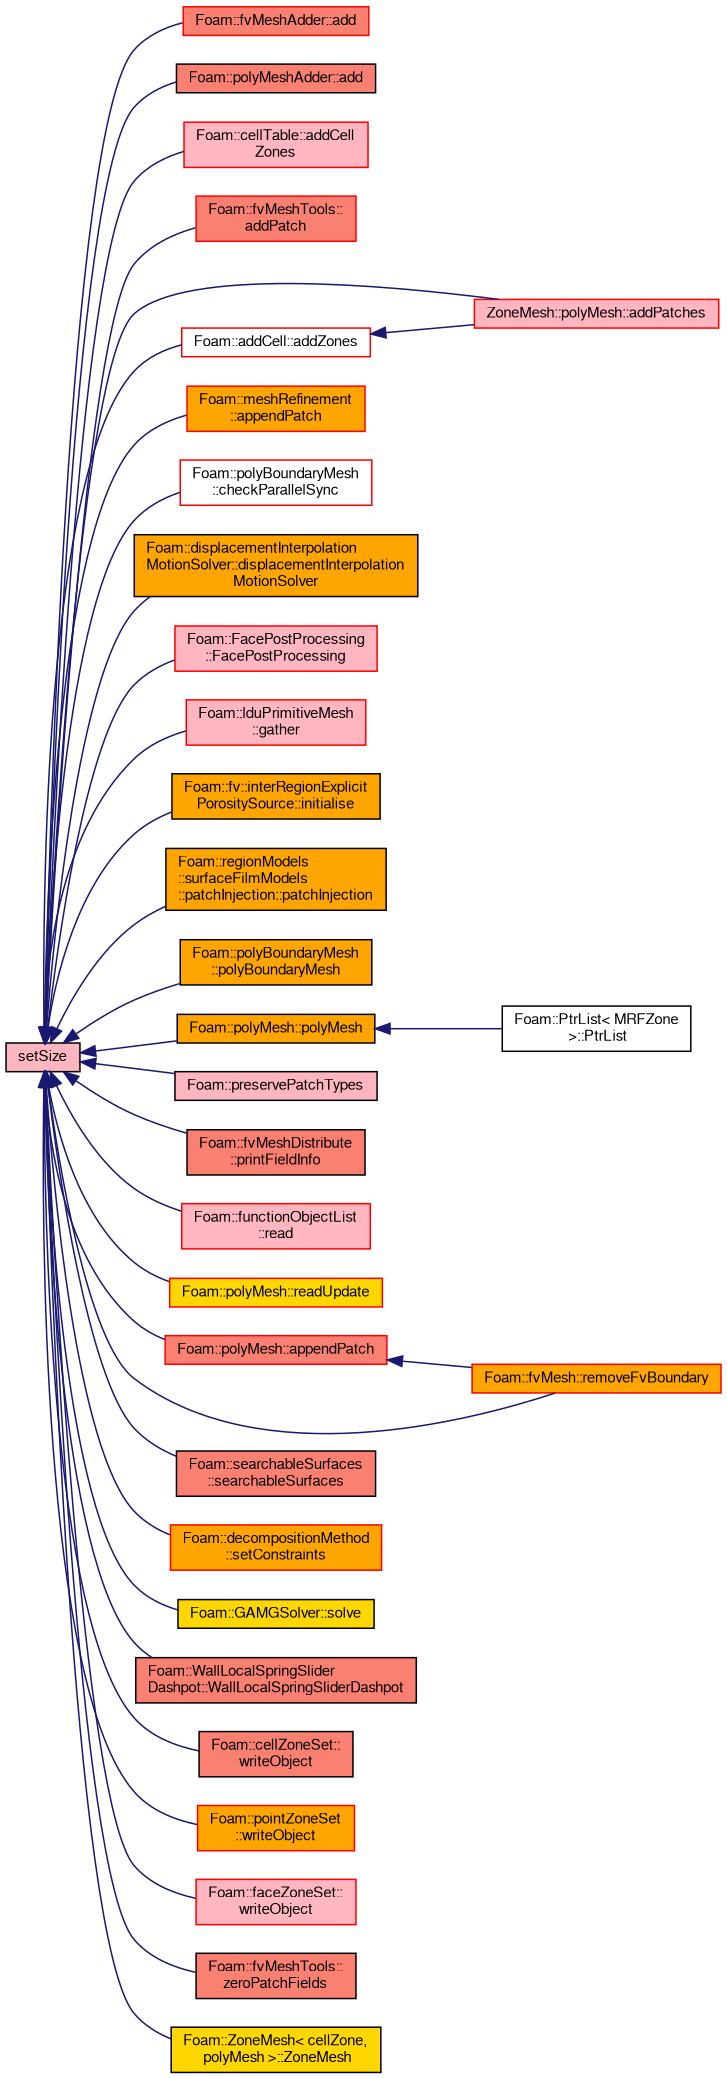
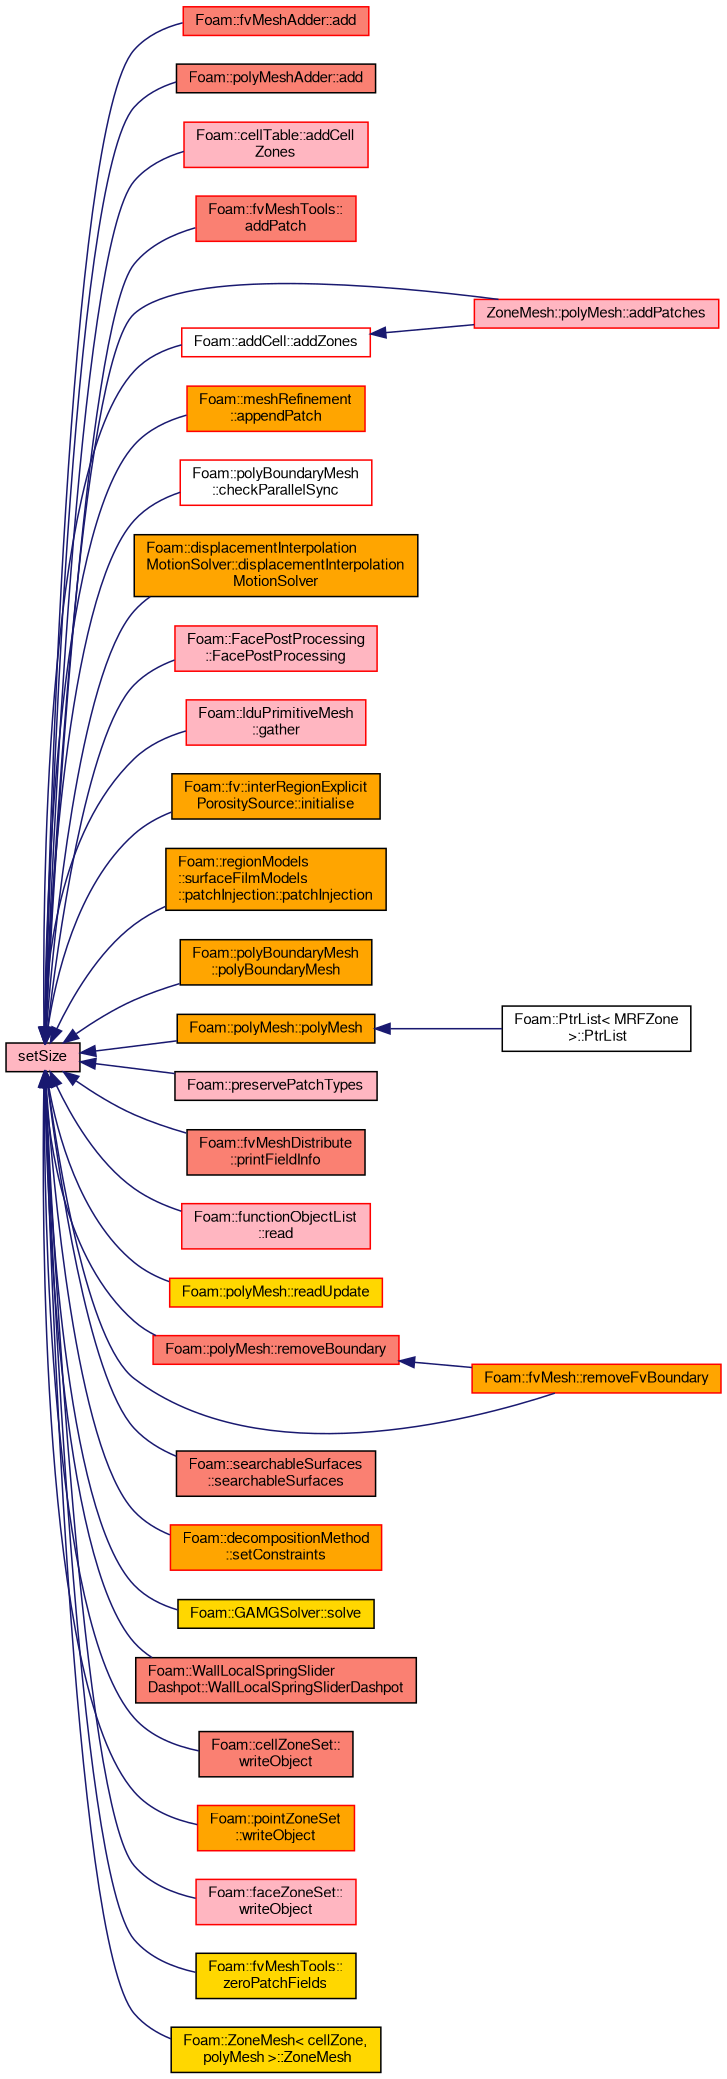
  digraph {
    rankdir=LR
    node [color=black fillcolor=orange fontname=FreeSans fontsize=10 shape=record style=filled]
    edge [color=midnightblue dir=back fontname=FreeSans fontsize=10 labelfontname=FreeSans labelfontsize=10 style=solid]
    n1 [fillcolor=lightpink fontcolor=black height=0.2 label=setSize width=0.4]
    n2 [color=red fillcolor=salmon height=0.2 label="Foam::fvMeshAdder::add" width=0.4]
    n3 [fillcolor=salmon height=0.2 label="Foam::polyMeshAdder::add" width=0.4]
    n4 [color=red fillcolor=lightpink height=0.2 label="Foam::cellTable::addCell\lZones" width=0.4]
    n5 [color=red fillcolor=salmon height=0.2 label="Foam::fvMeshTools::\laddPatch" width=0.4]
    n6 [color=red fillcolor=lightpink height=0.2 label="ZoneMesh::polyMesh::addPatches" width=0.4]
    n7 [color=red fillcolor=white height=0.2 label="Foam::addCell::addZones" width=0.4]
    n8 [color=red height=0.2 label="Foam::meshRefinement\l::appendPatch" width=0.4]
    n9 [color=red fillcolor=white height=0.2 label="Foam::polyBoundaryMesh\l::checkParallelSync" width=0.4]
    n10 [height=0.2 label="Foam::displacementInterpolation\lMotionSolver::displacementInterpolation\lMotionSolver" width=0.4]
    n11 [color=red fillcolor=lightpink height=0.2 label="Foam::FacePostProcessing\l::FacePostProcessing" width=0.4]
    n12 [color=red fillcolor=lightpink height=0.2 label="Foam::lduPrimitiveMesh\l::gather" width=0.4]
    n13 [height=0.2 label="Foam::fv::interRegionExplicit\lPorositySource::initialise" width=0.4]
    n14 [height=0.2 label="Foam::regionModels\l::surfaceFilmModels\l::patchInjection::patchInjection" width=0.4]
    n15 [height=0.2 label="Foam::polyBoundaryMesh\l::polyBoundaryMesh" width=0.4]
    n16 [height=0.2 label="Foam::polyMesh::polyMesh" width=0.4]
    n17 [fillcolor=lightpink height=0.2 label="Foam::preservePatchTypes" width=0.4]
    n18 [fillcolor=salmon height=0.2 label="Foam::fvMeshDistribute\l::printFieldInfo" width=0.4]
    n19 [color=red fillcolor=lightpink height=0.2 label="Foam::functionObjectList\l::read" width=0.4]
    n20 [color=red fillcolor=gold height=0.2 label="Foam::polyMesh::readUpdate" width=0.4]
-   n21 [color=red fillcolor=salmon height=0.2 label="Foam::polyMesh::appendPatch" width=0.4]
+   n21 [color=red fillcolor=salmon height=0.2 label="Foam::polyMesh::removeBoundary" width=0.4]
    n22 [color=red height=0.2 label="Foam::fvMesh::removeFvBoundary" width=0.4]
    n23 [fillcolor=salmon height=0.2 label="Foam::searchableSurfaces\l::searchableSurfaces" width=0.4]
    n24 [color=red height=0.2 label="Foam::decompositionMethod\l::setConstraints" width=0.4]
    n25 [fillcolor=gold height=0.2 label="Foam::GAMGSolver::solve" width=0.4]
    n26 [fillcolor=salmon height=0.2 label="Foam::WallLocalSpringSlider\lDashpot::WallLocalSpringSliderDashpot" width=0.4]
    n27 [fillcolor=salmon height=0.2 label="Foam::cellZoneSet::\lwriteObject" width=0.4]
    n28 [color=red height=0.2 label="Foam::pointZoneSet\l::writeObject" width=0.4]
    n29 [color=red fillcolor=lightpink height=0.2 label="Foam::faceZoneSet::\lwriteObject" width=0.4]
-   n30 [fillcolor=salmon height=0.2 label="Foam::fvMeshTools::\lzeroPatchFields" width=0.4]
+   n30 [fillcolor=gold height=0.2 label="Foam::fvMeshTools::\lzeroPatchFields" width=0.4]
    n31 [fillcolor=gold height=0.2 label="Foam::ZoneMesh\< cellZone,\l polyMesh \>::ZoneMesh" width=0.4]
    n32 [fillcolor=white height=0.2 label="Foam::PtrList\< MRFZone\l \>::PtrList" width=0.4]
    n1 -> n2
    n1 -> n3
    n1 -> n4
    n1 -> n5
    n1 -> n6
    n1 -> n7
    n1 -> n8
    n1 -> n9
    n1 -> n10
    n1 -> n11
    n1 -> n12
    n1 -> n13
    n1 -> n14
    n1 -> n15
    n1 -> n16
    n1 -> n17
    n1 -> n18
    n1 -> n19
    n1 -> n20
    n1 -> n21
    n1 -> n22
    n1 -> n23
    n1 -> n24
    n1 -> n25
    n1 -> n26
    n1 -> n27
    n1 -> n28
    n1 -> n29
    n1 -> n30
    n1 -> n31
    n7 -> n6
    n16 -> n32
    n21 -> n22
  }
